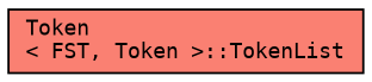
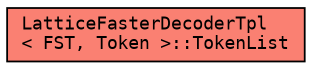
  digraph {
    rankdir=LR
    fontname="DejaVu Sans Mono"
-   n1 [color=black fillcolor=salmon fontname="DejaVu Sans Mono" fontsize=10 height=0.2 label="Token\l\< FST, Token \>::TokenList" shape=record style=filled width=0.4]
+   n1 [color=black fillcolor=salmon fontname="DejaVu Sans Mono" fontsize=10 height=0.2 label="LatticeFasterDecoderTpl\l\< FST, Token \>::TokenList" shape=record style=filled width=0.4]
  }
